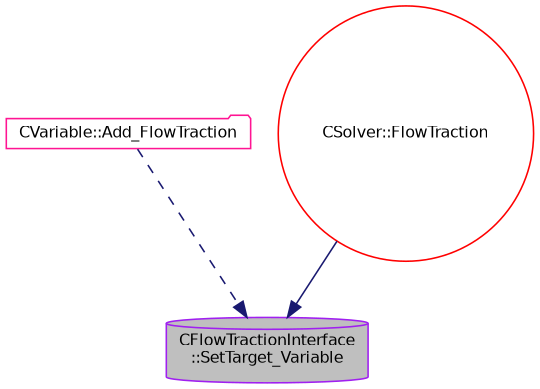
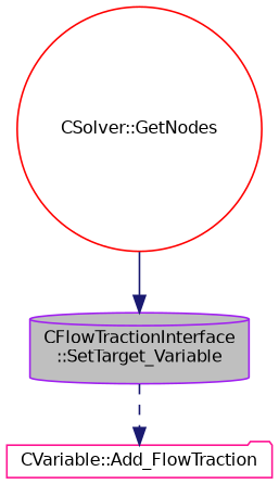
  digraph {
    rankdir=TB
    node [fillcolor=white fontname=Helvetica fontsize=10 style=filled]
    edge [color=midnightblue fontname=Helvetica fontsize=10 labelfontname=Helvetica labelfontsize=10]
    n1 [color=purple fillcolor=grey75 fontcolor=black height=0.2 label="CFlowTractionInterface\l::SetTarget_Variable" shape=cylinder width=0.4]
    n2 [color=deeppink height=0.2 label="CVariable::Add_FlowTraction" shape=folder width=0.4]
-   n3 [color=red height=0.2 label="CSolver::FlowTraction" shape=circle width=0.4]
-   n2 -> n1 [style=dashed]
+   n3 [color=red height=0.2 label="CSolver::GetNodes" shape=circle width=0.4]
+   n1 -> n2 [style=dashed]
    n3 -> n1 [style=solid]
  }
